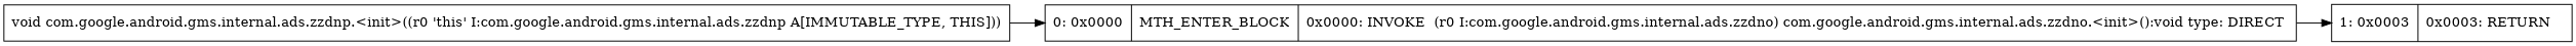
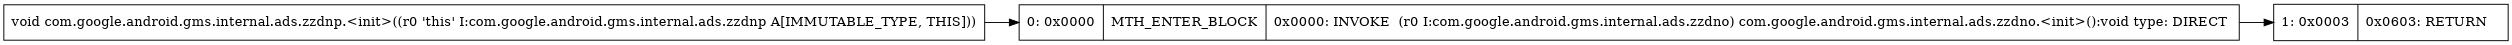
  digraph {
    rankdir=LR
    node [shape=record]
    n1 [label="{0\:\ 0x0000|MTH_ENTER_BLOCK\l|0x0000: INVOKE  (r0 I:com.google.android.gms.internal.ads.zzdno) com.google.android.gms.internal.ads.zzdno.\<init\>():void type: DIRECT \l}"]
-   n2 [label="{1\:\ 0x0003|0x0003: RETURN   \l}"]
+   n2 [label="{1\:\ 0x0003|0x0603: RETURN   \l}"]
    n3 [label="{void com.google.android.gms.internal.ads.zzdnp.\<init\>((r0 'this' I:com.google.android.gms.internal.ads.zzdnp A[IMMUTABLE_TYPE, THIS])) }"]
    n1 -> n2
    n3 -> n1
  }
